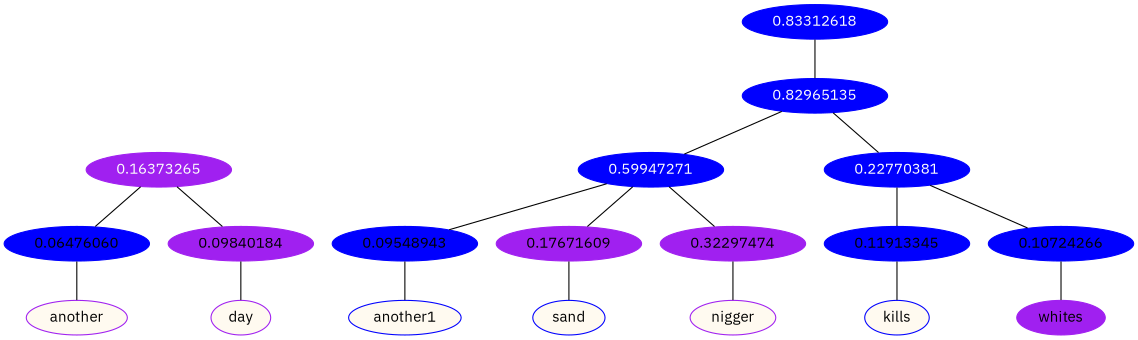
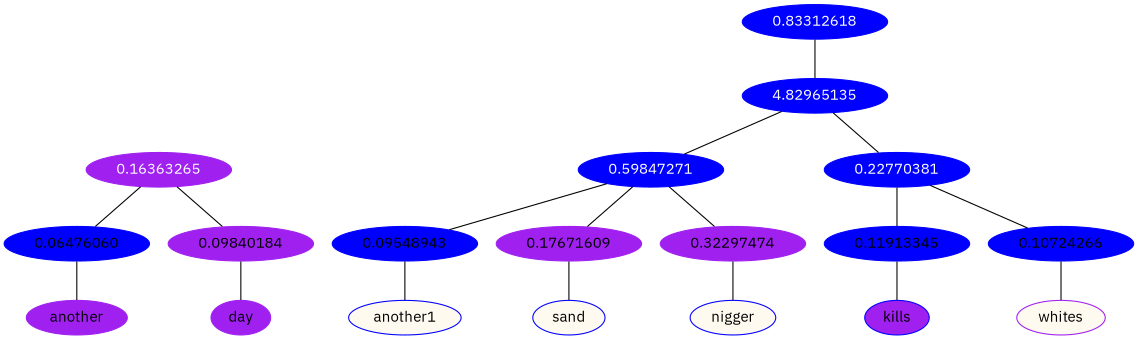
  graph {
    fontname="IBM Plex Sans"
    node [color=blue fontname="IBM Plex Sans" format=png nodesep=0.001 ordering=out overlap_scaling=0.01 ranksep=0.001 style=filled]
    edge [fontname="IBM Plex Sans"]
-   n1 [color=purple fillcolor=floralwhite height=0.15 label=another style="filled,solid" width=0.15]
-   n2 [color=purple fillcolor=floralwhite height=0.15 label=day style="filled,solid" width=0.15]
+   n1 [color=purple fillcolor=purple height=0.15 label=another style="filled,solid" width=0.15]
+   n2 [color=purple fillcolor=purple height=0.15 label=day style="filled,solid" width=0.15]
    n3 [fillcolor=floralwhite height=0.15 label=another1 style="filled,solid" width=0.15]
    n4 [fillcolor=floralwhite height=0.15 label=sand style="filled,solid" width=0.15]
-   n5 [color=purple fillcolor=floralwhite height=0.15 label=nigger style="filled,solid" width=0.15]
-   n6 [fillcolor=floralwhite height=0.15 label=kills style="filled,solid" width=0.15]
-   n7 [color=purple fillcolor=purple height=0.15 label=whites style="filled,solid" width=0.15]
+   n5 [fillcolor=floralwhite height=0.15 label=nigger style="filled,solid" width=0.15]
+   n6 [fillcolor=purple height=0.15 label=kills style="filled,solid" width=0.15]
+   n7 [color=purple fillcolor=floralwhite height=0.15 label=whites style="filled,solid" width=0.15]
    n8 [fontcolor=black height=0.15 label=0.06476060 width=0.15]
    n9 [color=purple fontcolor=black height=0.15 label=0.09840184 width=0.15]
    n10 [fontcolor=black height=0.15 label=0.09548943 width=0.15]
    n11 [color=purple fontcolor=black height=0.15 label=0.17671609 width=0.15]
    n12 [color=purple fontcolor=black height=0.15 label=0.32297474 width=0.15]
    n13 [fontcolor=black height=0.15 label=0.11913345 width=0.15]
    n14 [fontcolor=black height=0.15 label=0.10724266 width=0.15]
-   n15 [color=purple fontcolor=grey99 height=0.15 label=0.16373265 width=0.15]
+   n15 [color=purple fontcolor=grey99 height=0.15 label=0.16363265 width=0.15]
    n16 [fontcolor=grey99 height=0.15 label=0.83312618 width=0.15]
-   n17 [fontcolor=grey99 height=0.15 label=0.82965135 width=0.15]
-   n18 [fontcolor=grey99 height=0.15 label=0.59947271 width=0.15]
+   n17 [fontcolor=grey99 height=0.15 label=4.82965135 width=0.15]
+   n18 [fontcolor=grey99 height=0.15 label=0.59847271 width=0.15]
    n19 [fontcolor=grey99 height=0.15 label=0.22770381 width=0.15]
    subgraph sub_1 {
      rank=same
      n1
      n2
      n3
      n4
      n5
      n6
      n7
    }
    subgraph sub_2 {
      rank=same
      n8
      n9
      n10
      n11
      n12
      n13
      n14
    }
    n8 -- n1
    n9 -- n2
    n10 -- n3
    n11 -- n4
    n12 -- n5
    n13 -- n6
    n14 -- n7
    n15 -- n8
    n15 -- n9
    n16 -- n17
    n17 -- n18
    n17 -- n19
    n18 -- n10
    n18 -- n11
    n18 -- n12
    n19 -- n13
    n19 -- n14
  }
